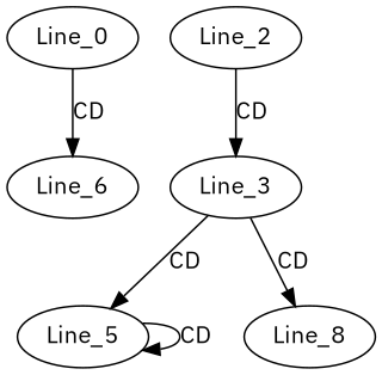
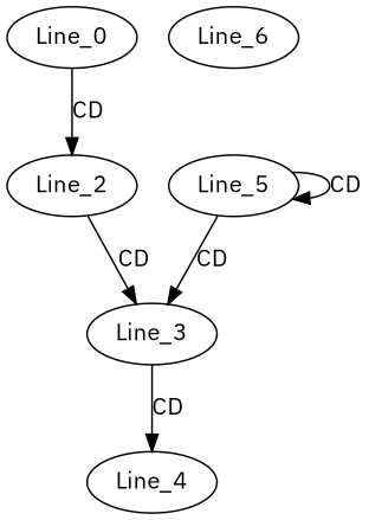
  digraph {
    fontname="IBM Plex Sans"
    node [fontname="IBM Plex Sans"]
    edge [fontname="IBM Plex Sans"]
    Line_0
    Line_2
    Line_3
    n4 [label=Line_5]
-   Line_8
+   Line_8 [label=Line_4]
    Line_6
-   Line_0 -> Line_6 [label=CD]
+   Line_0 -> Line_2 [label=CD]
    Line_2 -> Line_3 [label=CD]
-   Line_3 -> n4 [label=CD]
+   n4 -> Line_3 [label=CD]
    Line_3 -> Line_8 [label=CD]
    n4 -> n4 [label=CD]
  }
